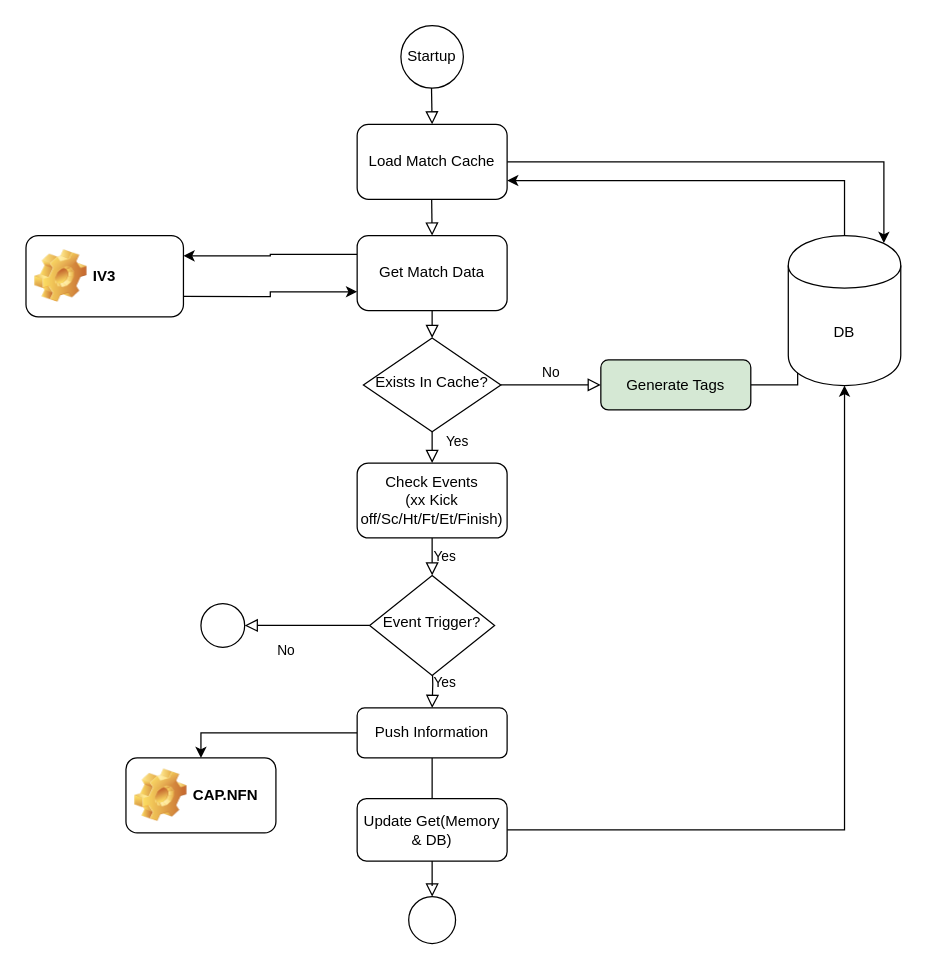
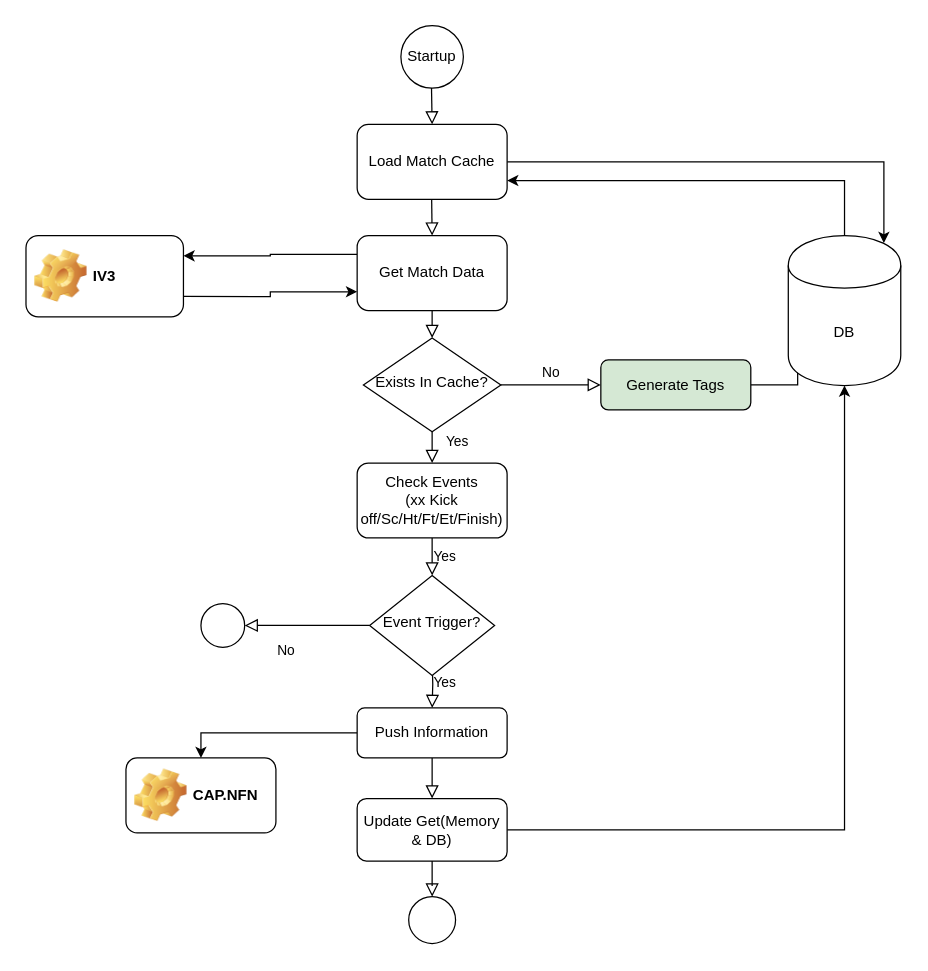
  <mxCell id="0" />
  <mxCell id="1" parent="0" />
  <mxCell id="2" value="" style="rounded=0;html=1;jettySize=auto;orthogonalLoop=1;fontSize=11;endArrow=block;endFill=0;endSize=8;strokeWidth=1;shadow=0;labelBackgroundColor=none;edgeStyle=orthogonalEdgeStyle;entryX=0.5;entryY=0;entryDx=0;entryDy=0;" parent="1" target="23" edge="1"><mxGeometry relative="1" as="geometry"><mxPoint x="344.5" y="149" as="sourcePoint" /><mxPoint x="344.5" y="208" as="targetPoint" /></mxGeometry></mxCell>
  <mxCell id="3" value="Yes" style="rounded=0;html=1;jettySize=auto;orthogonalLoop=1;fontSize=11;endArrow=block;endFill=0;endSize=8;strokeWidth=1;shadow=0;labelBackgroundColor=none;edgeStyle=orthogonalEdgeStyle;entryX=0.5;entryY=0;entryDx=0;entryDy=0;" parent="1" target="19" edge="1"><mxGeometry y="20" relative="1" as="geometry"><mxPoint as="offset" /><mxPoint x="345" y="335" as="sourcePoint" /></mxGeometry></mxCell>
  <mxCell id="4" value="No" style="edgeStyle=orthogonalEdgeStyle;rounded=0;html=1;jettySize=auto;orthogonalLoop=1;fontSize=11;endArrow=block;endFill=0;endSize=8;strokeWidth=1;shadow=0;labelBackgroundColor=none;" parent="1" source="5" target="7" edge="1"><mxGeometry y="10" relative="1" as="geometry"><mxPoint as="offset" /></mxGeometry></mxCell>
  <mxCell id="5" value="Exists In Cache?" style="rhombus;whiteSpace=wrap;html=1;shadow=0;fontFamily=Helvetica;fontSize=12;align=center;strokeWidth=1;spacing=6;spacingTop=-4;" parent="1" vertex="1"><mxGeometry x="290" y="270" width="110" height="75" as="geometry" /></mxCell>
  <mxCell id="6" style="edgeStyle=orthogonalEdgeStyle;rounded=0;orthogonalLoop=1;jettySize=auto;html=1;entryX=0.5;entryY=1;entryDx=0;entryDy=0;" parent="1" source="7" edge="1"><mxGeometry relative="1" as="geometry"><mxPoint x="675" y="290" as="targetPoint" /></mxGeometry></mxCell>
  <mxCell id="7" value="Generate Tags" style="rounded=1;whiteSpace=wrap;html=1;fontSize=12;glass=0;strokeWidth=1;shadow=0;fillColor=#d5e8d4;" parent="1" vertex="1"><mxGeometry x="480" y="287.5" width="120" height="40" as="geometry" /></mxCell>
  <mxCell id="8" value="No" style="rounded=0;html=1;jettySize=auto;orthogonalLoop=1;fontSize=11;endArrow=block;endFill=0;endSize=8;strokeWidth=1;shadow=0;labelBackgroundColor=none;edgeStyle=orthogonalEdgeStyle;entryX=1;entryY=0.5;entryDx=0;entryDy=0;" parent="1" source="10" target="21" edge="1"><mxGeometry x="0.333" y="20" relative="1" as="geometry"><mxPoint as="offset" /><mxPoint x="190" y="595" as="targetPoint" /></mxGeometry></mxCell>
  <mxCell id="9" value="Yes" style="edgeStyle=orthogonalEdgeStyle;rounded=0;html=1;jettySize=auto;orthogonalLoop=1;fontSize=11;endArrow=block;endFill=0;endSize=8;strokeWidth=1;shadow=0;labelBackgroundColor=none;" parent="1" target="12" edge="1"><mxGeometry y="10" relative="1" as="geometry"><mxPoint as="offset" /><mxPoint x="345" y="526" as="sourcePoint" /></mxGeometry></mxCell>
  <mxCell id="10" value="Event Trigger?" style="rhombus;whiteSpace=wrap;html=1;shadow=0;fontFamily=Helvetica;fontSize=12;align=center;strokeWidth=1;spacing=6;spacingTop=-4;" parent="1" vertex="1"><mxGeometry x="295" y="460" width="100" height="80" as="geometry" /></mxCell>
  <mxCell id="11" style="edgeStyle=orthogonalEdgeStyle;rounded=0;orthogonalLoop=1;jettySize=auto;html=1;entryX=0.5;entryY=0;entryDx=0;entryDy=0;" parent="1" source="12" target="22" edge="1"><mxGeometry relative="1" as="geometry" /></mxCell>
  <mxCell id="12" value="Push Information" style="rounded=1;whiteSpace=wrap;html=1;fontSize=12;glass=0;strokeWidth=1;shadow=0;" parent="1" vertex="1"><mxGeometry x="285" y="566" width="120" height="40" as="geometry" /></mxCell>
  <mxCell id="13" style="edgeStyle=orthogonalEdgeStyle;rounded=0;orthogonalLoop=1;jettySize=auto;html=1;entryX=1;entryY=0.25;entryDx=0;entryDy=0;exitX=0;exitY=0.25;exitDx=0;exitDy=0;" parent="1" source="23" target="15" edge="1"><mxGeometry relative="1" as="geometry"><mxPoint x="390" y="243" as="sourcePoint" /><mxPoint x="524" y="258" as="targetPoint" /></mxGeometry></mxCell>
  <mxCell id="14" style="edgeStyle=orthogonalEdgeStyle;rounded=0;orthogonalLoop=1;jettySize=auto;html=1;entryX=0;entryY=0.75;entryDx=0;entryDy=0;exitX=1;exitY=0.75;exitDx=0;exitDy=0;" parent="1" source="15" target="23" edge="1"><mxGeometry relative="1" as="geometry" /></mxCell>
  <mxCell id="15" value="IV3" style="label;whiteSpace=wrap;html=1;image=img/clipart/Gear_128x128.png" parent="1" vertex="1"><mxGeometry x="20" y="188" width="126" height="65" as="geometry" /></mxCell>
  <mxCell id="16" value="Startup" style="ellipse;whiteSpace=wrap;html=1;aspect=fixed;" parent="1" vertex="1"><mxGeometry x="320" y="20" width="50" height="50" as="geometry" /></mxCell>
  <mxCell id="17" style="edgeStyle=orthogonalEdgeStyle;rounded=0;orthogonalLoop=1;jettySize=auto;html=1;entryX=1;entryY=0.75;entryDx=0;entryDy=0;exitX=0.5;exitY=0;exitDx=0;exitDy=0;" parent="1" source="18" target="26" edge="1"><mxGeometry relative="1" as="geometry" /></mxCell>
  <mxCell id="18" value="DB" style="shape=cylinder;whiteSpace=wrap;html=1;boundedLbl=1;backgroundOutline=1;" parent="1" vertex="1"><mxGeometry x="630" y="188" width="90" height="120" as="geometry" /></mxCell>
  <mxCell id="19" value="Check Events&lt;br&gt;(xx Kick off/Sc/Ht/Ft/Et/Finish)" style="rounded=1;whiteSpace=wrap;html=1;" parent="1" vertex="1"><mxGeometry x="285" y="370" width="120" height="60" as="geometry" /></mxCell>
  <mxCell id="20" value="Yes" style="edgeStyle=orthogonalEdgeStyle;rounded=0;html=1;jettySize=auto;orthogonalLoop=1;fontSize=11;endArrow=block;endFill=0;endSize=8;strokeWidth=1;shadow=0;labelBackgroundColor=none;exitX=0.5;exitY=1;exitDx=0;exitDy=0;entryX=0.5;entryY=0;entryDx=0;entryDy=0;" parent="1" source="19" target="10" edge="1"><mxGeometry y="10" relative="1" as="geometry"><mxPoint as="offset" /><mxPoint x="390" y="595" as="sourcePoint" /><mxPoint x="330" y="565" as="targetPoint" /></mxGeometry></mxCell>
  <mxCell id="21" value="" style="ellipse;whiteSpace=wrap;html=1;aspect=fixed;" parent="1" vertex="1"><mxGeometry x="160" y="482.5" width="35" height="35" as="geometry" /></mxCell>
  <mxCell id="22" value="CAP.NFN" style="label;whiteSpace=wrap;html=1;image=img/clipart/Gear_128x128.png" parent="1" vertex="1"><mxGeometry x="100" y="606" width="120" height="60" as="geometry" /></mxCell>
  <mxCell id="23" value="Get Match Data" style="rounded=1;whiteSpace=wrap;html=1;" parent="1" vertex="1"><mxGeometry x="285" y="188" width="120" height="60" as="geometry" /></mxCell>
  <mxCell id="24" value="" style="rounded=0;html=1;jettySize=auto;orthogonalLoop=1;fontSize=11;endArrow=block;endFill=0;endSize=8;strokeWidth=1;shadow=0;labelBackgroundColor=none;edgeStyle=orthogonalEdgeStyle;entryX=0.5;entryY=0;entryDx=0;entryDy=0;" parent="1" target="26" edge="1"><mxGeometry relative="1" as="geometry"><mxPoint x="344.5" y="70" as="sourcePoint" /><mxPoint x="344.5" y="129" as="targetPoint" /></mxGeometry></mxCell>
  <mxCell id="25" style="edgeStyle=orthogonalEdgeStyle;rounded=0;orthogonalLoop=1;jettySize=auto;html=1;entryX=0.85;entryY=0.05;entryDx=0;entryDy=0;entryPerimeter=0;" parent="1" source="26" target="18" edge="1"><mxGeometry relative="1" as="geometry"><mxPoint x="701" y="219" as="targetPoint" /></mxGeometry></mxCell>
  <mxCell id="26" value="Load Match Cache" style="rounded=1;whiteSpace=wrap;html=1;" parent="1" vertex="1"><mxGeometry x="285" y="99" width="120" height="60" as="geometry" /></mxCell>
  <mxCell id="27" value="" style="rounded=0;html=1;jettySize=auto;orthogonalLoop=1;fontSize=11;endArrow=block;endFill=0;endSize=8;strokeWidth=1;shadow=0;labelBackgroundColor=none;edgeStyle=orthogonalEdgeStyle;exitX=0.5;exitY=1;exitDx=0;exitDy=0;entryX=0.5;entryY=0;entryDx=0;entryDy=0;" parent="1" source="23" target="5" edge="1"><mxGeometry relative="1" as="geometry"><mxPoint x="354.5" y="138" as="sourcePoint" /><mxPoint x="354.5" y="197" as="targetPoint" /></mxGeometry></mxCell>
  <mxCell id="28" style="edgeStyle=orthogonalEdgeStyle;rounded=0;orthogonalLoop=1;jettySize=auto;html=1;entryX=0.5;entryY=1;entryDx=0;entryDy=0;" parent="1" source="29" target="18" edge="1"><mxGeometry relative="1" as="geometry"><mxPoint x="706.5" y="284" as="targetPoint" /></mxGeometry></mxCell>
  <mxCell id="29" value="Update Get(Memory &amp;amp; DB)" style="rounded=1;whiteSpace=wrap;html=1;" parent="1" vertex="1"><mxGeometry x="285" y="638.5" width="120" height="50" as="geometry" /></mxCell>
- <mxCell id="30" value="" style="rounded=0;html=1;jettySize=auto;orthogonalLoop=1;fontSize=11;endArrow=none;endFill=0;endSize=8;strokeWidth=1;shadow=0;labelBackgroundColor=none;edgeStyle=orthogonalEdgeStyle;exitX=0.5;exitY=1;exitDx=0;exitDy=0;entryX=0.5;entryY=0;entryDx=0;entryDy=0;" parent="1" source="12" target="29" edge="1"><mxGeometry relative="1" as="geometry"><mxPoint x="470" y="496" as="sourcePoint" /><mxPoint x="354.5" y="145" as="targetPoint" /></mxGeometry></mxCell>
+ <mxCell id="30" value="" style="rounded=0;html=1;jettySize=auto;orthogonalLoop=1;fontSize=11;endArrow=block;endFill=0;endSize=8;strokeWidth=1;shadow=0;labelBackgroundColor=none;edgeStyle=orthogonalEdgeStyle;exitX=0.5;exitY=1;exitDx=0;exitDy=0;entryX=0.5;entryY=0;entryDx=0;entryDy=0;" parent="1" source="12" target="29" edge="1"><mxGeometry relative="1" as="geometry"><mxPoint x="470" y="496" as="sourcePoint" /><mxPoint x="354.5" y="145" as="targetPoint" /></mxGeometry></mxCell>
  <mxCell id="31" value="" style="ellipse;whiteSpace=wrap;html=1;aspect=fixed;" parent="1" vertex="1"><mxGeometry x="326.25" y="717" width="37.5" height="37.5" as="geometry" /></mxCell>
  <mxCell id="32" value="" style="rounded=0;html=1;jettySize=auto;orthogonalLoop=1;fontSize=11;endArrow=block;endFill=0;endSize=8;strokeWidth=1;shadow=0;labelBackgroundColor=none;edgeStyle=orthogonalEdgeStyle;exitX=0.5;exitY=1;exitDx=0;exitDy=0;" parent="1" source="29" target="31" edge="1"><mxGeometry relative="1" as="geometry"><mxPoint x="550" y="611" as="sourcePoint" /><mxPoint x="550" y="656" as="targetPoint" /></mxGeometry></mxCell>
